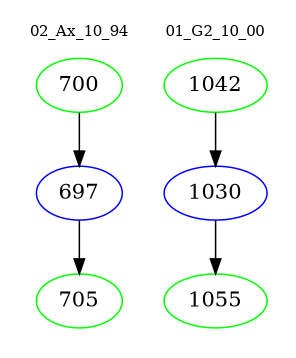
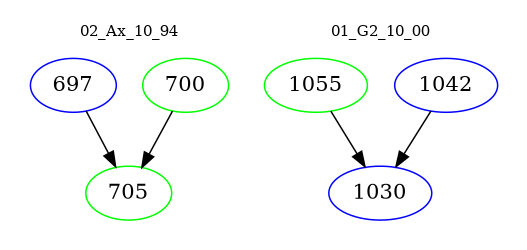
  digraph {
    node [color=green]
    edge [color=black]
    n1 [label=700]
    n2 [color=blue label=697]
    n3 [label=705]
-   n4 [label=1042]
+   n4 [color=blue label=1042]
    n5 [color=blue label=1030]
    n6 [label=1055]
    subgraph cluster_1 {
      color=white
      fontsize=10
      label="02_Ax_10_94"
      n1
      n2
      n3
    }
    subgraph cluster_2 {
      color=white
      fontsize=10
      label="01_G2_10_00"
      n4
      n5
      n6
    }
-   n1 -> n2
+   n1 -> n3
    n2 -> n3
    n4 -> n5
-   n5 -> n6
+   n6 -> n5
  }
